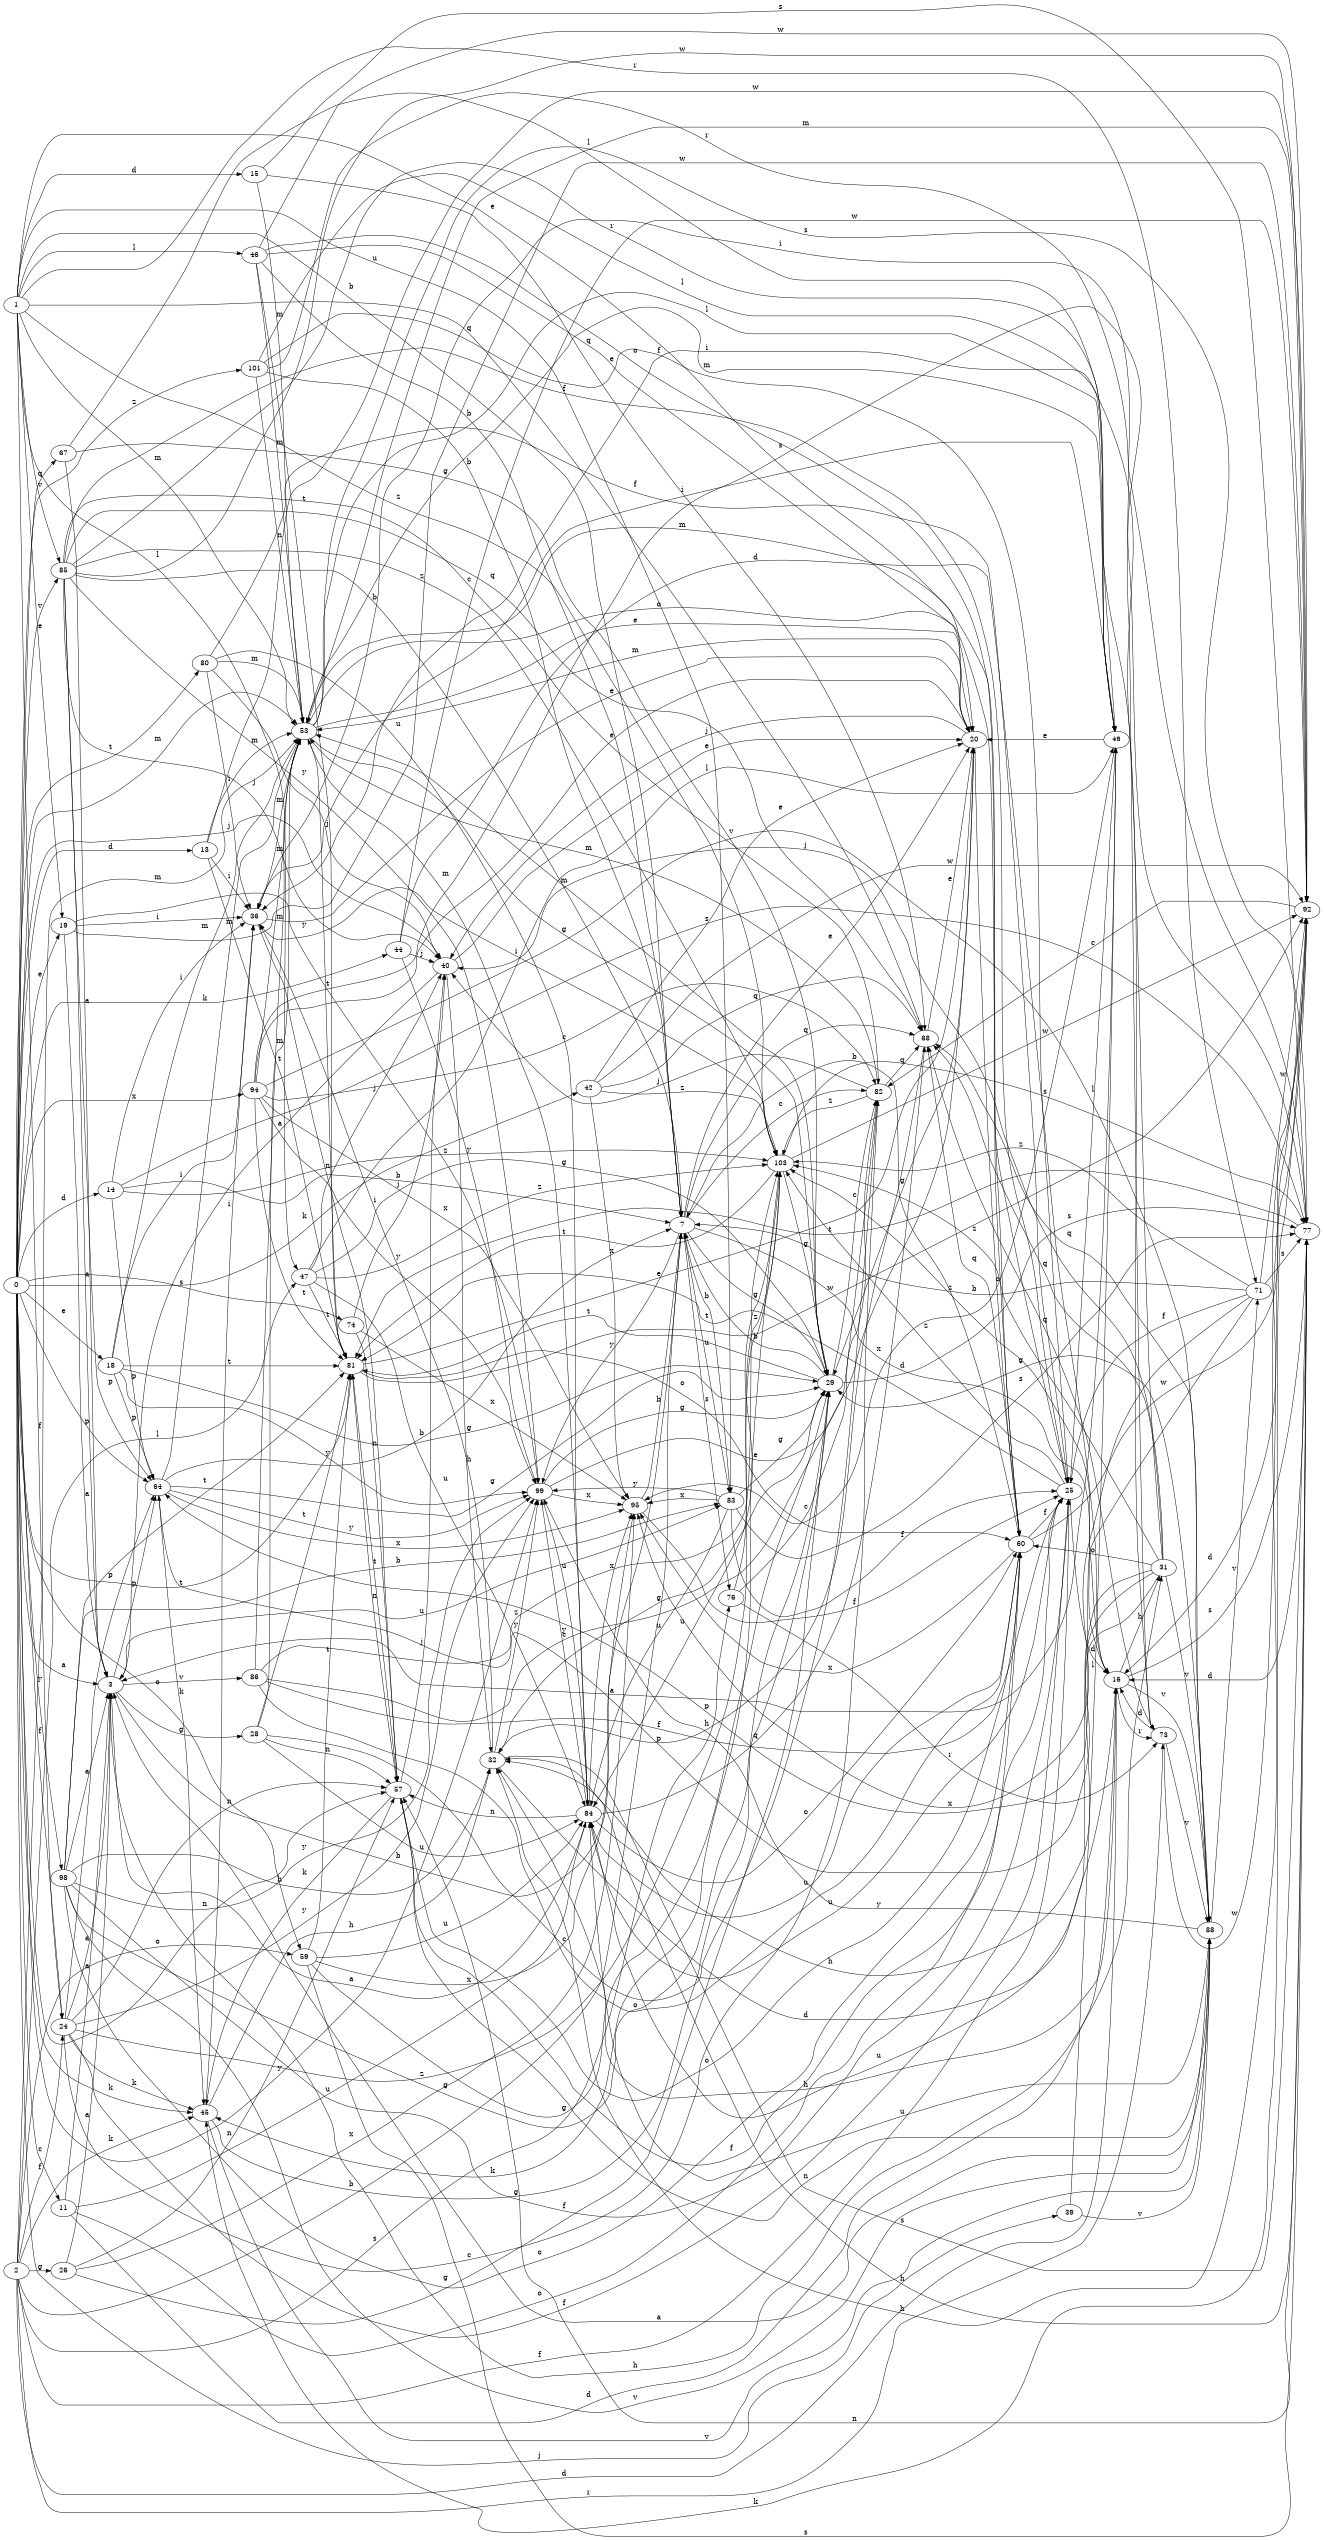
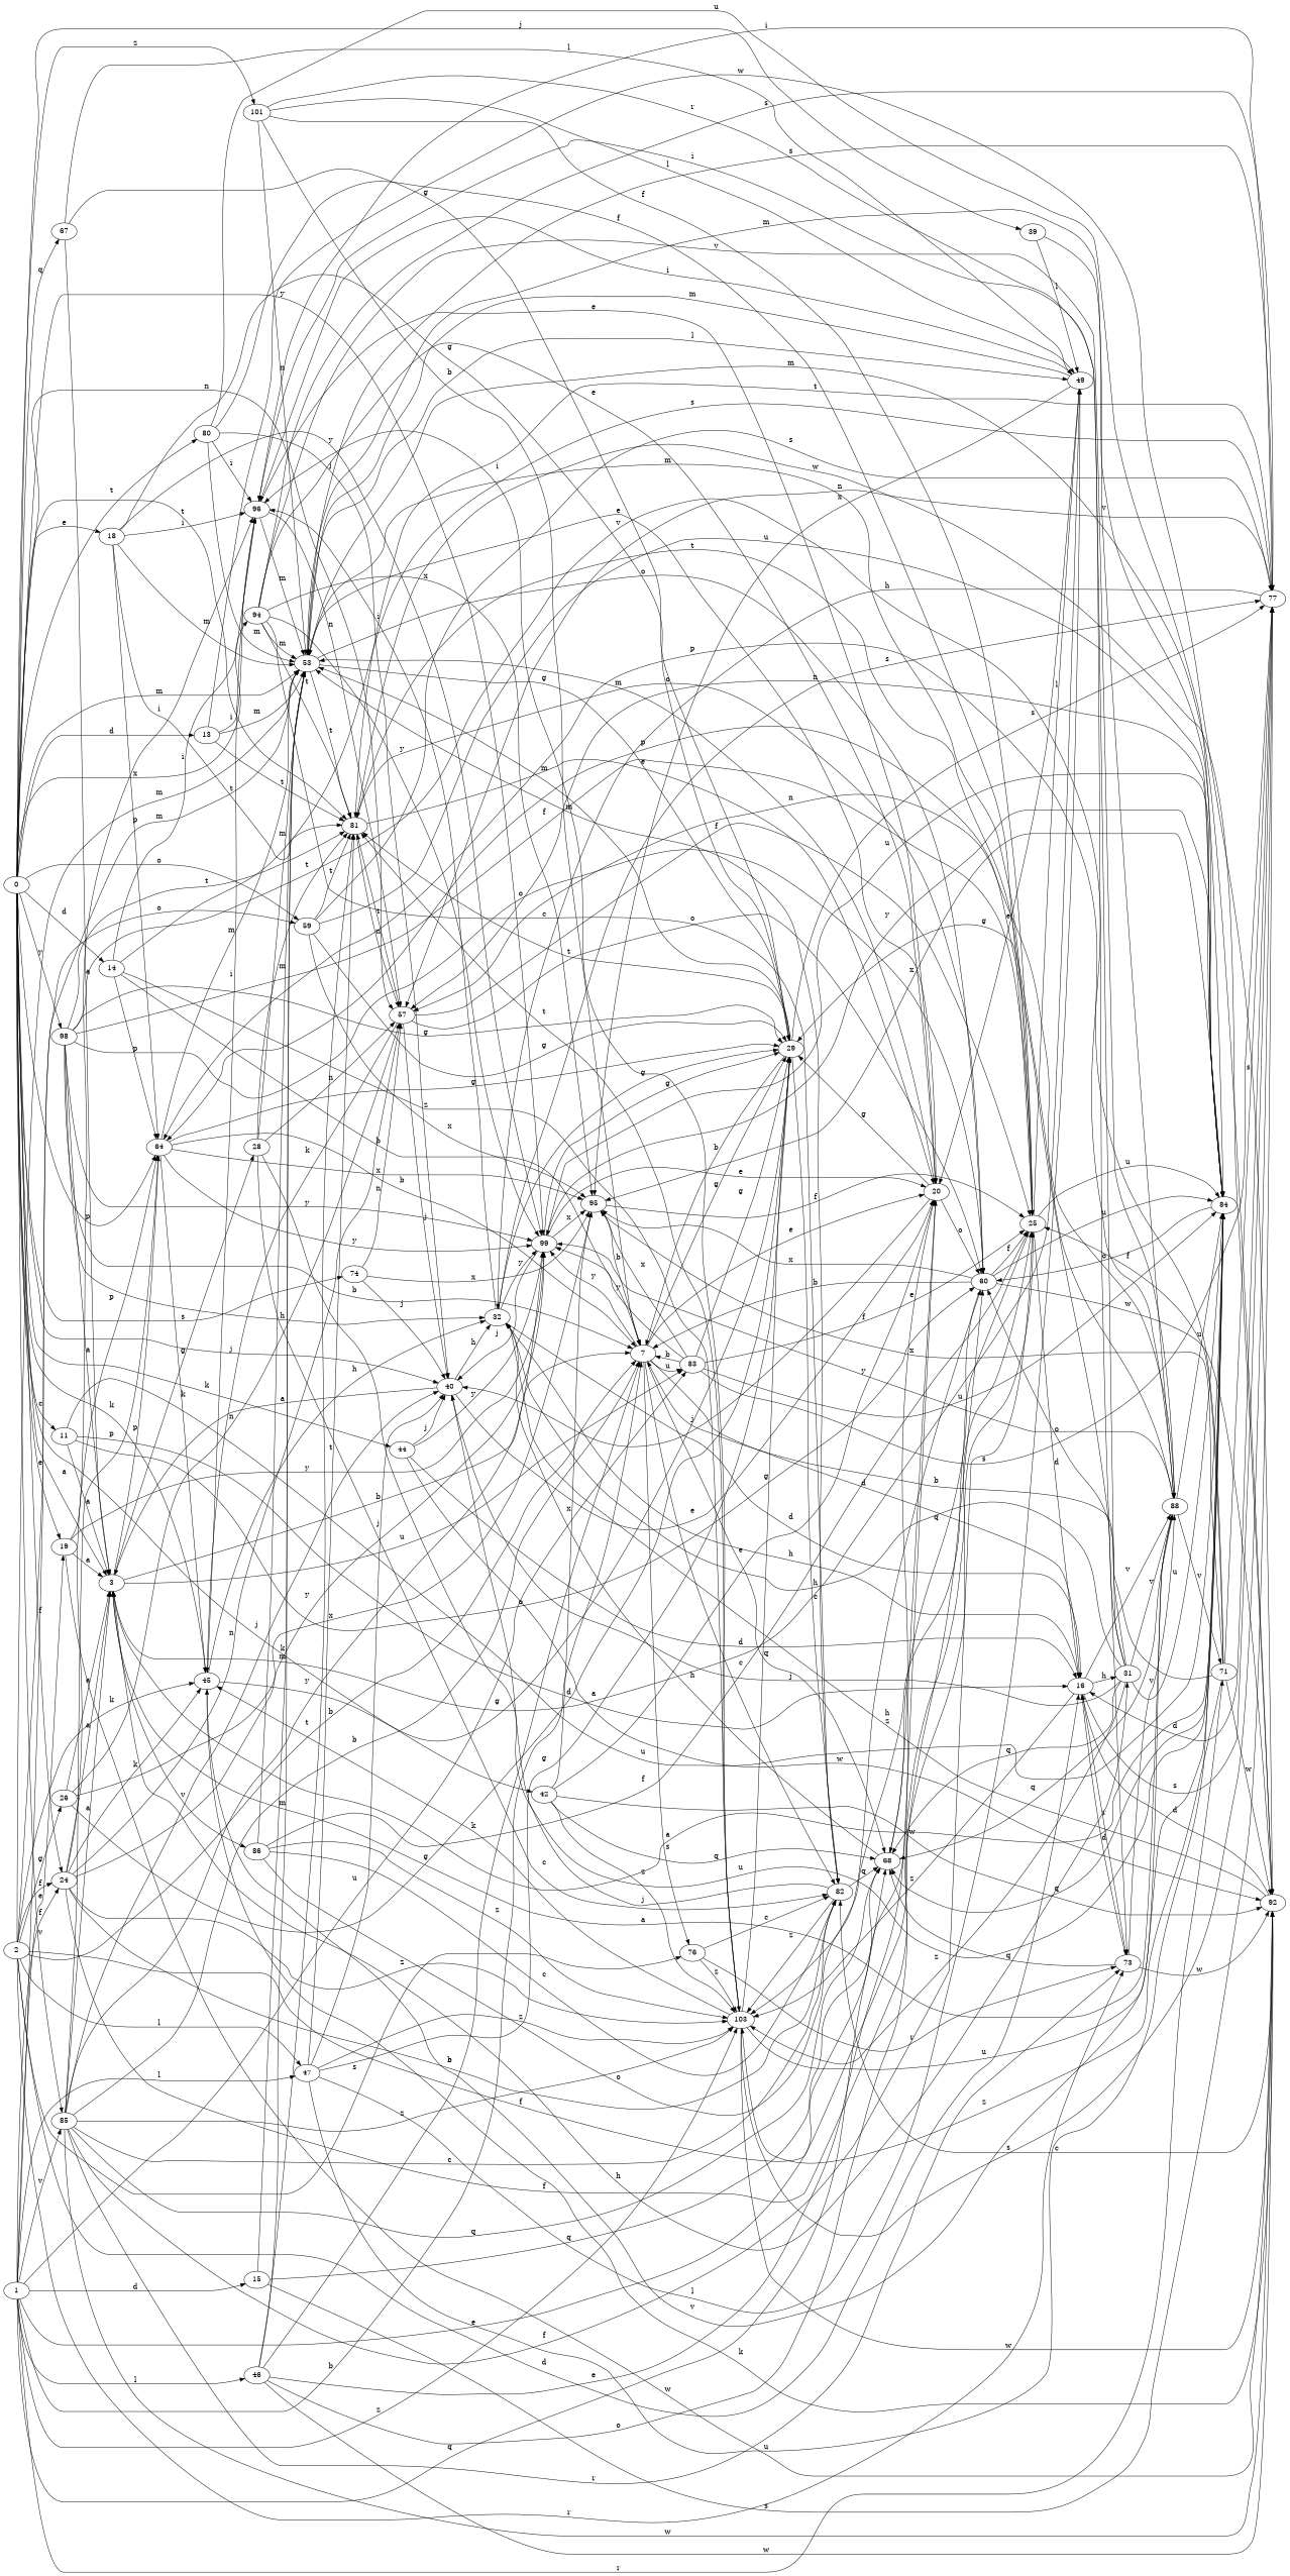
  strict digraph {
    rankdir=LR
    0
    3
    11
    13
    14
    18
    19
    24
    39
    40
    42
    44
    45
    53
    57
    59
    64
    67
    74
    80
    81
    85
    94
    98
    99
    101
    7
    83
    28
    31
    86
    16
    60
    84
-   36
+   36 [label=96]
    92
    103
    77
    29
    25
    n41 [label=82]
    88
    49
    20
    32
    68
    95
    73
    1
    15
    46
    47
    71
    76
    2
    26
    0 -> 3 [label=a]
    0 -> 11 [label=c]
    0 -> 13 [label=d]
    0 -> 14 [label=d]
    0 -> 18 [label=e]
    0 -> 19 [label=e]
    0 -> 24 [label=f]
    0 -> 39 [label=j]
    0 -> 40 [label=j]
    0 -> 42 [label=k]
    0 -> 44 [label=k]
    0 -> 45 [label=k]
    0 -> 53 [label=m]
    0 -> 57 [label=n]
    0 -> 59 [label=o]
    0 -> 64 [label=p]
    0 -> 67 [label=q]
    0 -> 74 [label=s]
    0 -> 80 [label=t]
    0 -> 81 [label=t]
    0 -> 85 [label=v]
    0 -> 94 [label=x]
    0 -> 98 [label=y]
    0 -> 99 [label=y]
    0 -> 101 [label=z]
    3 -> 64 [label=p]
    3 -> 7 [label=b]
    3 -> 83 [label=u]
    3 -> 28 [label=g]
    3 -> 31 [label=h]
    3 -> 86 [label=v]
    11 -> 3 [label=a]
    11 -> 16 [label=d]
    11 -> 60 [label=o]
    11 -> 84 [label=u]
    13 -> 53 [label=m]
    13 -> 81 [label=t]
    13 -> 36 [label=i]
    13 -> 92 [label=w]
    14 -> 64 [label=p]
    14 -> 7 [label=b]
    14 -> 36 [label=i]
    14 -> 103 [label=z]
    14 -> 77 [label=s]
    18 -> 53 [label=m]
    18 -> 64 [label=p]
    18 -> 81 [label=t]
    18 -> 99 [label=y]
    18 -> 36 [label=i]
    18 -> 29 [label=g]
    19 -> 3 [label=a]
    19 -> 99 [label=y]
    19 -> 36 [label=i]
    19 -> 92 [label=w]
    24 -> 3 [label=a]
    24 -> 45 [label=k]
    24 -> 57 [label=n]
    24 -> 64 [label=p]
    24 -> 99 [label=y]
    24 -> 103 [label=z]
    24 -> 25 [label=f]
    24 -> n41 [label=c]
    39 -> 88 [label=v]
    39 -> 49 [label=l]
    40 -> 3 [label=a]
    40 -> 20 [label=e]
    40 -> 32 [label=h]
    42 -> 92 [label=w]
    42 -> 103 [label=z]
    42 -> 20 [label=e]
    42 -> 68 [label=q]
    42 -> 95 [label=x]
    44 -> 40 [label=j]
    44 -> 99 [label=y]
    44 -> 16 [label=d]
    44 -> 92 [label=w]
    45 -> 36 [label=i]
    45 -> 29 [label=g]
    45 -> 88 [label=v]
    45 -> 32 [label=h]
    53 -> 81 [label=t]
    53 -> 60 [label=o]
    53 -> 77 [label=s]
    53 -> 29 [label=g]
    53 -> 49 [label=l]
    53 -> 20 [label=e]
    57 -> 40 [label=j]
    57 -> 45 [label=k]
    57 -> 81 [label=t]
    57 -> 60 [label=o]
    57 -> 25 [label=f]
    59 -> 81 [label=t]
    59 -> 84 [label=u]
    59 -> 77 [label=s]
    59 -> 29 [label=g]
    59 -> 95 [label=x]
    64 -> 45 [label=k]
    64 -> 53 [label=m]
    64 -> 99 [label=y]
    64 -> 7 [label=b]
    64 -> 29 [label=g]
    64 -> 95 [label=x]
    67 -> 3 [label=a]
    67 -> 29 [label=g]
    67 -> 49 [label=l]
    74 -> 40 [label=j]
    74 -> 57 [label=n]
    74 -> 95 [label=x]
    80 -> 40 [label=j]
    80 -> 53 [label=m]
    80 -> 84 [label=u]
    80 -> 36 [label=i]
    80 -> 25 [label=f]
    81 -> 57 [label=n]
    81 -> 60 [label=o]
    81 -> 92 [label=w]
    81 -> 20 [label=e]
    85 -> 3 [label=a]
    85 -> 40 [label=j]
    85 -> 64 [label=p]
    85 -> 99 [label=y]
    85 -> 7 [label=b]
    85 -> 92 [label=w]
    85 -> 103 [label=z]
    85 -> 25 [label=f]
    85 -> n41 [label=c]
    85 -> 68 [label=q]
    85 -> 73 [label=r]
    94 -> 53 [label=m]
    94 -> 81 [label=t]
    94 -> 99 [label=y]
    94 -> 77 [label=s]
    94 -> n41 [label=c]
    94 -> 88 [label=v]
    94 -> 20 [label=e]
    94 -> 95 [label=x]
    98 -> 3 [label=a]
    98 -> 81 [label=t]
    98 -> 99 [label=y]
-   98 -> 83 [label=b]
+   98 -> 7 [label=b]
    98 -> 60 [label=o]
    98 -> 29 [label=g]
    98 -> 25 [label=f]
    98 -> 88 [label=v]
    98 -> 32 [label=h]
+   99 -> 40 [label=j]
    99 -> 84 [label=u]
    99 -> 29 [label=g]
    99 -> 20 [label=e]
    99 -> 95 [label=x]
    101 -> 53 [label=n]
    101 -> 7 [label=b]
    101 -> 25 [label=f]
    101 -> 49 [label=l]
    101 -> 73 [label=r]
    7 -> 99 [label=y]
    7 -> 83 [label=u]
    7 -> 16 [label=d]
    7 -> 29 [label=g]
    7 -> n41 [label=c]
    7 -> 20 [label=e]
    7 -> 68 [label=q]
    7 -> 76 [label=s]
    83 -> 99 [label=y]
    83 -> 7 [label=b]
    83 -> 84 [label=u]
    83 -> 77 [label=s]
    83 -> 29 [label=g]
    83 -> 25 [label=f]
    83 -> 95 [label=x]
    28 -> 53 [label=m]
    28 -> 57 [label=n]
    28 -> 81 [label=t]
    28 -> 84 [label=u]
    28 -> n41 [label=c]
    31 -> 40 [label=j]
    31 -> 64 [label=p]
    31 -> 60 [label=o]
    31 -> 84 [label=u]
    31 -> 36 [label=i]
    31 -> 103 [label=z]
    31 -> 88 [label=v]
    31 -> 32 [label=h]
    31 -> 68 [label=q]
    86 -> 53 [label=m]
    86 -> 60 [label=o]
    86 -> 103 [label=z]
    86 -> 25 [label=f]
    86 -> n41 [label=c]
    16 -> 31 [label=h]
    16 -> 103 [label=z]
    16 -> 77 [label=s]
    16 -> 88 [label=v]
    16 -> 32 [label=h]
    16 -> 73 [label=r]
    60 -> 7 [label=b]
    60 -> 84 [label=u]
    60 -> 92 [label=w]
    60 -> 25 [label=f]
    60 -> 68 [label=q]
    60 -> 95 [label=x]
    84 -> 3 [label=a]
    84 -> 53 [label=m]
    84 -> 57 [label=n]
    84 -> 99 [label=y]
    84 -> 60 [label=o]
    84 -> 68 [label=q]
    84 -> 95 [label=x]
    36 -> 53 [label=m]
    36 -> 57 [label=n]
    36 -> 20 [label=e]
    92 -> 45 [label=k]
    92 -> 53 [label=m]
    92 -> 16 [label=d]
    92 -> n41 [label=c]
    92 -> 32 [label=h]
    103 -> 45 [label=k]
    103 -> 81 [label=t]
    103 -> 84 [label=u]
    103 -> 36 [label=i]
    103 -> 92 [label=w]
    103 -> 77 [label=s]
    103 -> 29 [label=g]
    77 -> 57 [label=n]
    77 -> 81 [label=t]
    77 -> 16 [label=d]
    77 -> 36 [label=i]
    77 -> 32 [label=h]
    29 -> 53 [label=m]
    29 -> 81 [label=t]
    29 -> 7 [label=b]
    29 -> 77 [label=s]
    29 -> n41 [label=c]
    25 -> 53 [label=m]
    25 -> 81 [label=t]
    25 -> 16 [label=d]
    25 -> 84 [label=u]
    25 -> 103 [label=z]
    25 -> 49 [label=l]
    n41 -> 40 [label=j]
    n41 -> 53 [label=m]
    n41 -> 103 [label=z]
    n41 -> 68 [label=q]
    88 -> 3 [label=a]
    88 -> 57 [label=n]
    88 -> 99 [label=y]
    88 -> 84 [label=u]
    88 -> 29 [label=g]
    88 -> 68 [label=q]
    88 -> 71 [label=v]
    49 -> 3 [label=a]
    49 -> 53 [label=m]
    49 -> 36 [label=i]
    49 -> 20 [label=e]
    49 -> 95 [label=x]
    20 -> 40 [label=j]
    20 -> 53 [label=m]
    20 -> 60 [label=o]
    20 -> 29 [label=g]
    32 -> 99 [label=y]
    32 -> 16 [label=d]
    32 -> 36 [label=i]
    32 -> 77 [label=s]
    32 -> 29 [label=g]
    68 -> 20 [label=e]
    68 -> 32 [label=h]
    95 -> 7 [label=b]
    95 -> 25 [label=f]
    73 -> 16 [label=d]
    73 -> 92 [label=w]
    73 -> 88 [label=v]
    73 -> 68 [label=q]
    1 -> 19 [label=e]
    1 -> 24 [label=f]
    1 -> 53 [label=m]
    1 -> 85 [label=v]
    1 -> 7 [label=b]
    1 -> 83 [label=u]
    1 -> 103 [label=z]
    1 -> 20 [label=e]
    1 -> 68 [label=q]
    1 -> 15 [label=d]
    1 -> 46 [label=l]
    1 -> 47 [label=l]
    1 -> 71 [label=r]
    15 -> 53 [label=m]
    15 -> 77 [label=s]
    15 -> 68 [label=q]
    46 -> 53 [label=m]
    46 -> 81 [label=t]
    46 -> 7 [label=b]
    46 -> 60 [label=o]
    46 -> 92 [label=w]
    46 -> 20 [label=e]
    47 -> 40 [label=j]
    47 -> 81 [label=t]
    47 -> 84 [label=u]
    47 -> 103 [label=z]
    47 -> 29 [label=g]
    47 -> 49 [label=l]
    71 -> 64 [label=p]
    71 -> 7 [label=b]
    71 -> 92 [label=w]
    71 -> 103 [label=z]
    71 -> 77 [label=s]
    71 -> 25 [label=f]
    71 -> 95 [label=x]
    76 -> 103 [label=z]
    76 -> n41 [label=c]
    76 -> 73 [label=r]
    2 -> 24 [label=f]
    2 -> 45 [label=k]
    2 -> 53 [label=m]
    2 -> 59 [label=o]
    2 -> 7 [label=b]
    2 -> 16 [label=d]
    2 -> 25 [label=f]
    2 -> 73 [label=r]
    2 -> 47 [label=l]
    2 -> 76 [label=s]
    2 -> 26 [label=g]
    26 -> 3 [label=a]
    26 -> 57 [label=n]
    26 -> 29 [label=g]
    26 -> 95 [label=x]
  }
